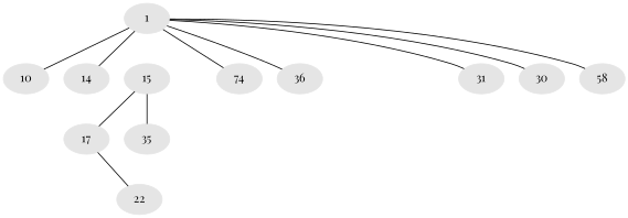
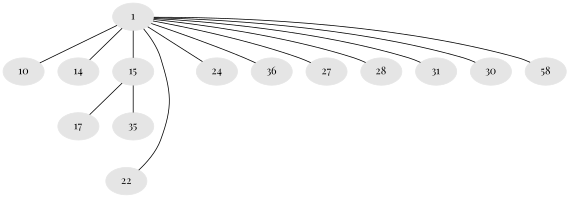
  graph {
    fontname="Playfair Display"
    node [color=gray90 fontname="Playfair Display" style=filled]
    edge [fontname="Playfair Display" weight=2]
    1 [super="+2+3+34+11"]
    10 [super="+32+40+16+25"]
    14 [super="+23"]
    15
    22 [super="+47"]
-   24 [label=74]
+   24
    n7 [label=36]
+   27
+   28 [super="+39"]
    31
    n11 [label=30]
    n12 [label=58 super="+44"]
    17
    35
    1 -- 10 [weight=18]
    1 -- 14 [weight=""]
-   17 -- 22 [weight=3]
+   1 -- 15
+   1 -- 22 [weight=3]
    1 -- 24
    1 -- n7
+   1 -- 27 [weight=""]
+   1 -- 28 [weight=4]
    1 -- 31
    1 -- n11
    1 -- n12 [weight=3]
    15 -- 17
    15 -- 35
  }
